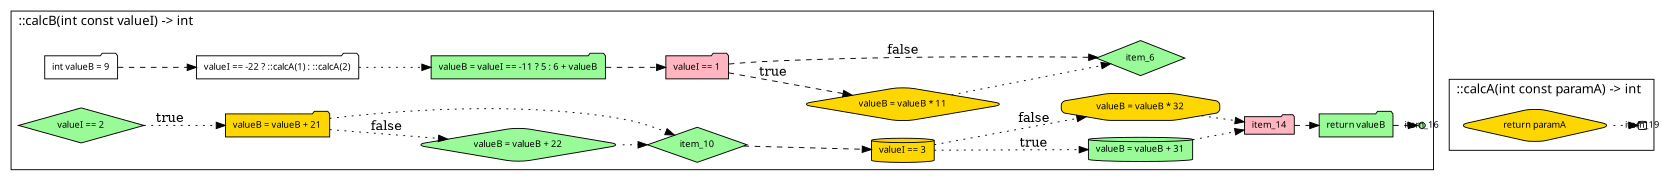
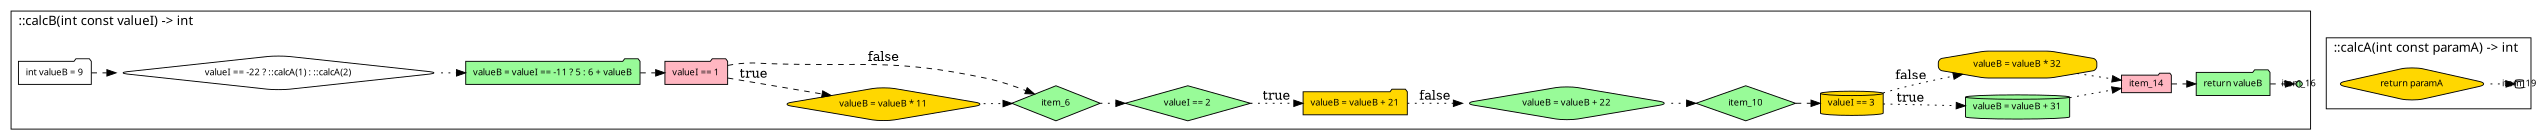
  digraph {
    fontname="SansSerif,sans-serif"
    labeljust=l
    nojustify=true
    rankdir=LR
    ranksep=0.35
    node [fillcolor=palegreen fontname="SansSerif,sans-serif" fontsize=10 shape=folder style="filled, rounded"]
    edge [style=dotted]
    n1 [fillcolor=white height=0.35 label="int valueB = 9"]
-   n2 [fillcolor=white height=0.35 label="valueI == -22 ? ::calcA(1) : ::calcA(2)"]
+   n2 [fillcolor=white height=0.35 label="valueI == -22 ? ::calcA(1) : ::calcA(2)" shape=diamond]
    n3 [height=0.35 label="valueB = valueI == -11 ? 5 : 6 + valueB"]
    n4 [fillcolor=lightpink height=0.35 label="valueI == 1" style=filled]
    n5 [fillcolor=gold height=0.35 label="valueB = valueB * 11" shape=diamond]
    item_6 [height=0.2 shape=diamond style=filled width=0.2]
    n7 [height=0.35 label="valueI == 2" shape=diamond style=filled]
    n8 [fillcolor=gold height=0.35 label="valueB = valueB + 21"]
    n9 [height=0.35 label="valueB = valueB + 22" shape=diamond]
    item_10 [height=0.2 shape=diamond style=filled width=0.2]
    n11 [fillcolor=gold height=0.35 label="valueI == 3" shape=cylinder style=filled]
    n12 [height=0.35 label="valueB = valueB + 31" shape=cylinder]
    n13 [fillcolor=gold height=0.35 label="valueB = valueB * 32" shape=octagon]
    item_14 [fillcolor=lightpink height=0.2 style=filled width=0.2]
    n15 [height=0.35 label="return valueB"]
    item_16 [fixedsize=true height=0.12 shape=diamond width=0.12]
    n17 [fillcolor=gold height=0.35 label="return paramA" shape=diamond]
    item_19 [fillcolor=white fixedsize=true height=0.12 shape=cylinder width=0.12]
    subgraph cluster_1 {
      label="::calcB(int const valueI) -> int"
      n1
      n2
      n3
      n4
      n5
      item_6
      n7
      n8
      n9
      item_10
      n11
      n12
      n13
      item_14
      n15
      item_16
    }
    subgraph cluster_2 {
      label="::calcA(int const paramA) -> int"
      n17
      item_19
    }
    n1 -> n2 [style=dashed]
    n2 -> n3
    n3 -> n4 [style=dashed]
    n4 -> n5 [label=true style=dashed]
    n4 -> item_6 [label=false style=dashed]
    n5 -> item_6
+   item_6 -> n7
    n7 -> n8 [label=true]
    n8 -> n9 [label=false]
-   n8 -> item_10
    n9 -> item_10
    item_10 -> n11 [style=dashed]
    n11 -> n12 [label=true]
    n11 -> n13 [label=false]
    n12 -> item_14
    n13 -> item_14
    item_14 -> n15 [style=dashed]
    n15 -> item_16 [style=dashed]
    item_16 -> n17 [style=invis]
    n17 -> item_19
  }
